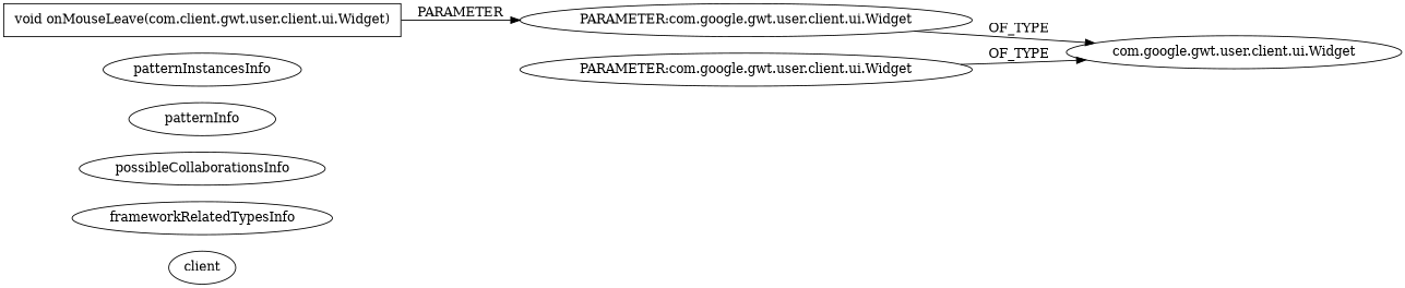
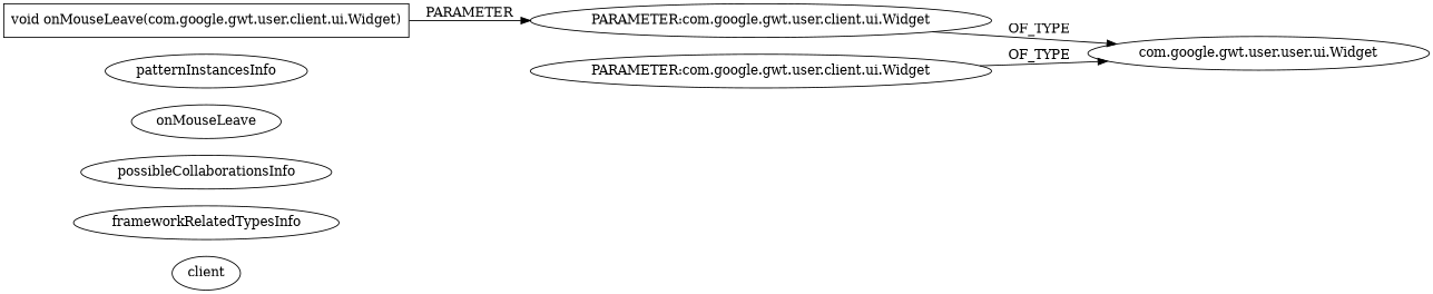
  digraph {
    rankdir=LR
    n1 [category=pattern graphId=1961 isAnonymous=false label=client possibleRelation=false]
    frameworkRelatedTypesInfo
    possibleCollaborationsInfo
-   patternInfo [frequency=2.0 patternRootClient=null]
+   patternInfo [frequency=2.0 patternRootClient=null label=onMouseLeave]
    patternInstancesInfo [0="hmiguellima-ugat~/hmiguellima-ugat/ugat-master/src/org/ucp/gwt/widgets/TooltipMouseListener.java~TooltipMouseListener~2969" 1="hmiguellima-ugat~/hmiguellima-ugat/ugat-master/src/org/ucp/gwt/widgets/TooltipMouseListener.java~void TooltipMouseListener(java.lang.String,java.lang.String)~2971"]
-   n6 [isFrameworkType=false label="void onMouseLeave(com.client.gwt.user.client.ui.Widget)" shape=box vertexType=OVERRIDING_METHOD_DECLARATION]
+   n6 [isFrameworkType=false label="void onMouseLeave(com.google.gwt.user.client.ui.Widget)" shape=box vertexType=OVERRIDING_METHOD_DECLARATION]
    n7 [isFrameworkType=false label="PARAMETER:com.google.gwt.user.client.ui.Widget" vertexType=PARAMETER_DECLARATION]
-   n8 [isFrameworkType=false label="com.google.gwt.user.client.ui.Widget" vertexType=FRAMEWORK_CLASS_TYPE]
+   n8 [isFrameworkType=false label="com.google.gwt.user.user.ui.Widget" vertexType=FRAMEWORK_CLASS_TYPE]
    n9 [isFrameworkType=false label="PARAMETER:com.google.gwt.user.client.ui.Widget" vertexType=PARAMETER_DECLARATION]
    n6 -> n7 [label=PARAMETER]
    n7 -> n8 [label=OF_TYPE]
    n9 -> n8 [label=OF_TYPE]
  }
